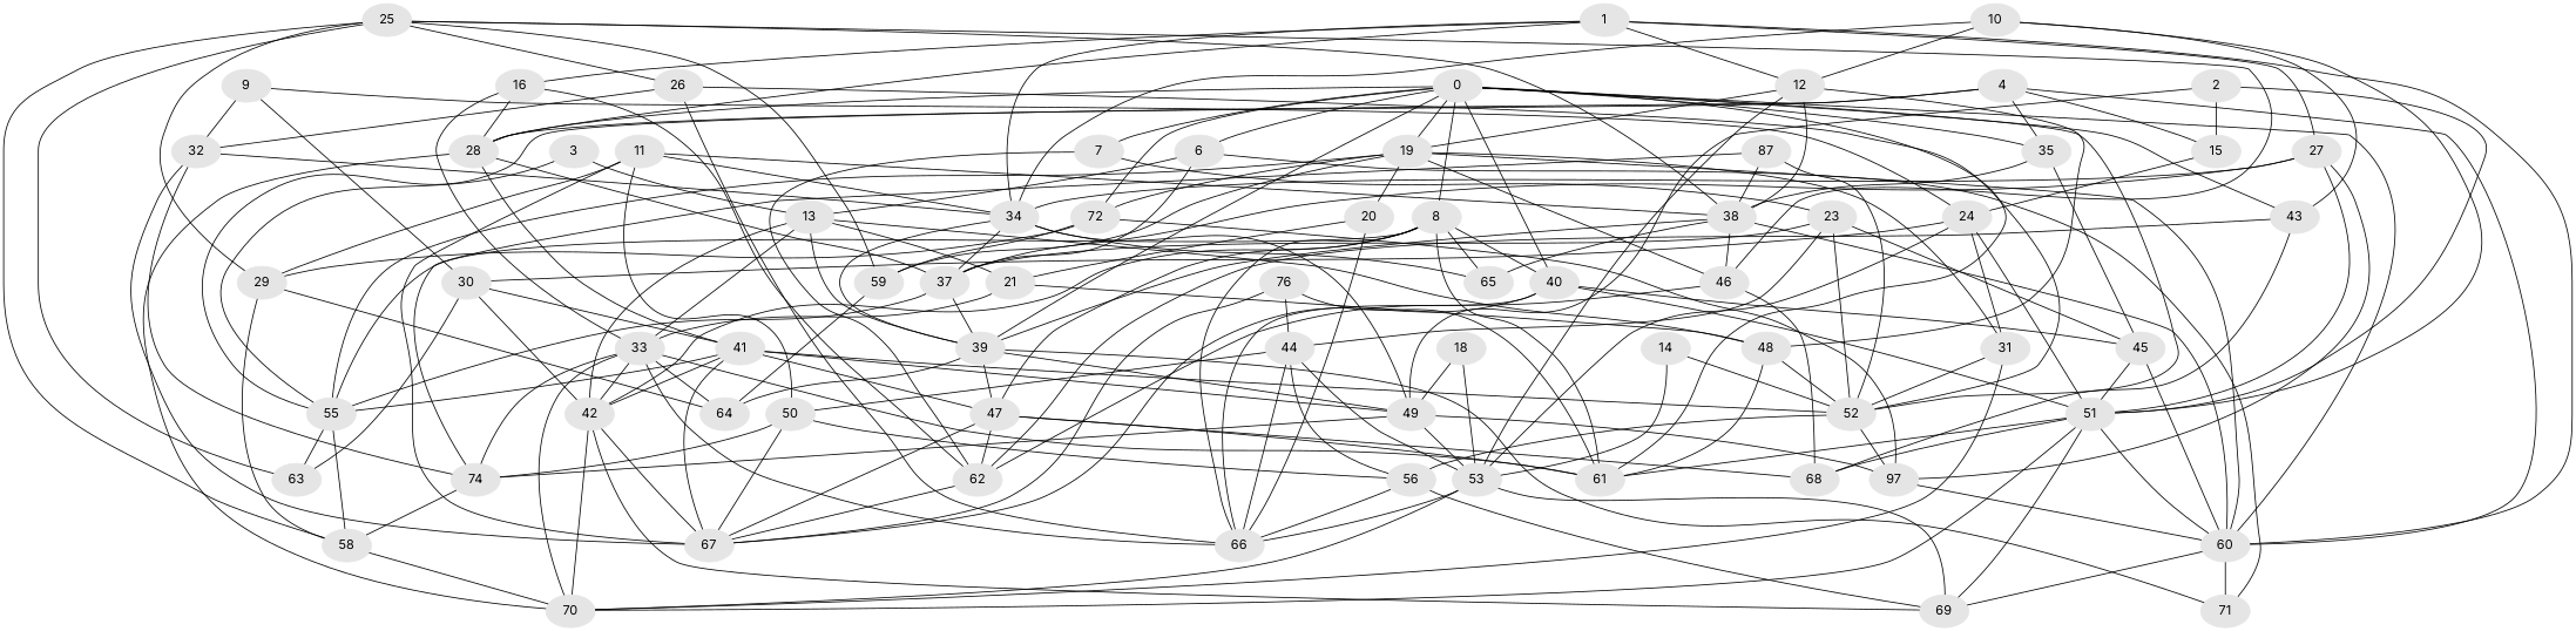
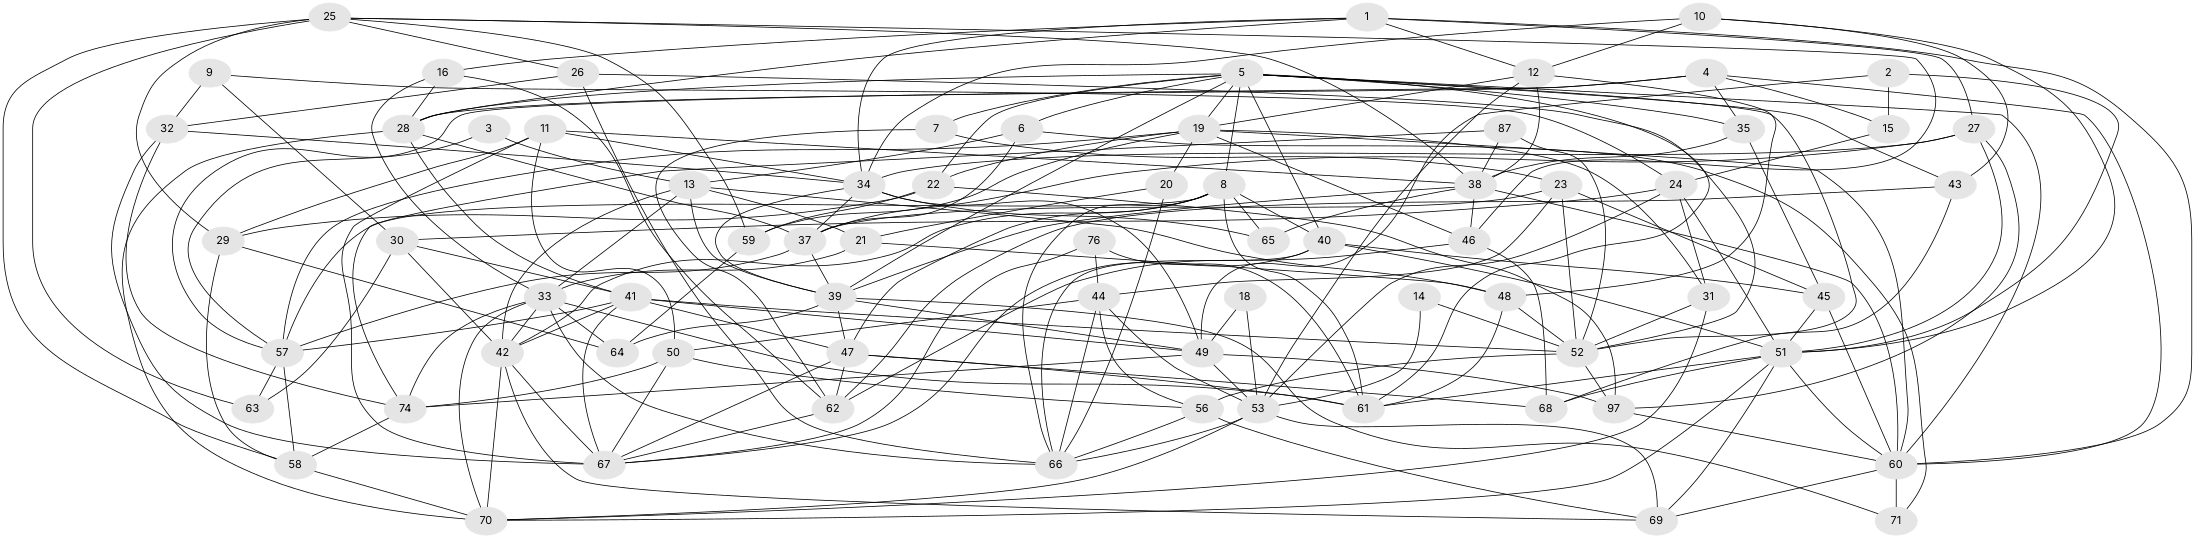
  graph {
    fontname=Inter
    node [color=gray90 fontname=Inter style=filled]
    edge [fontname=Inter weight=1.0]
    1
    12
    16
    27
    28
    34
    60
    19
    38
    48
    53
    62
    33
    51
    37
    n16 [label=97]
    41
    70
    49
    39
    65
    71
    69
    2
    15
    24
    n27 [label=74]
    61
    68
    3
    13
-   55
+   55 [label=57]
    42
    21
    58
    63
    4
    35
    45
-   5 [label=0]
+   5
    6
    7
    8
-   22 [label=72]
+   22
    40
    43
    52
    23
    47
    66
    20
    31
    46
    59
    29
    64
    67
    56
    44
    9
    30
    32
    10
    11
    50
    14
    n67 [label=87]
    18
    25
    26
    n71 [label=76]
    1 -- 12
    1 -- 16
    1 -- 27
    1 -- 28
    1 -- 34
    1 -- 60
    12 -- 19
    12 -- 38
    12 -- 48
    12 -- 53
    16 -- 28
    16 -- 62
    16 -- 33
    27 -- 34
    27 -- 51
    27 -- 37
    27 -- n16
    28 -- 37
    28 -- 41
    28 -- 70
    34 -- 37
    34 -- 49
    34 -- 39
    34 -- 65
    60 -- 71
    60 -- 69
    19 -- 60
    19 -- 55
    19 -- 22
    19 -- 20
    19 -- 31
    19 -- 46
    19 -- 59
    38 -- 60
    38 -- 39
    38 -- 65
    38 -- 46
    48 -- 61
    48 -- 52
    53 -- 70
    53 -- 69
    53 -- 66
    62 -- 67
    33 -- 70
    33 -- n27
    33 -- 61
    33 -- 42
    33 -- 66
    33 -- 64
    51 -- 60
    51 -- 70
    51 -- 69
    51 -- 61
    51 -- 68
    37 -- 39
    37 -- 55
    n16 -- 60
    41 -- 49
    41 -- 55
    41 -- 42
    41 -- 52
    41 -- 47
    41 -- 67
    49 -- 53
    49 -- n16
    49 -- n27
    39 -- 49
    39 -- 71
    39 -- 47
    39 -- 64
    2 -- 51
    2 -- 49
    2 -- 15
    15 -- 24
    24 -- 53
    24 -- 51
    24 -- 31
    24 -- 30
    n27 -- 58
    3 -- 13
    3 -- 55
    13 -- 48
    13 -- 33
    13 -- 39
    13 -- 42
    13 -- 21
    55 -- 58
    55 -- 63
    42 -- 70
    42 -- 69
    42 -- 67
    21 -- 48
    21 -- 33
    58 -- 70
    4 -- 28 [weight=2.0]
    4 -- 60
    4 -- 15
    4 -- 55
    4 -- 35
    35 -- 38
    35 -- 45
    45 -- 60
    45 -- 51
    5 -- 28
    5 -- 60
    5 -- 19
    5 -- 39
    5 -- 61
    5 -- 35
    5 -- 6
    5 -- 7
    5 -- 8
    5 -- 22
    5 -- 40
    5 -- 43
    5 -- 52
    6 -- 37
    6 -- 71
    6 -- 13
    7 -- 62
    7 -- 23
    8 -- 65
    8 -- 61
    8 -- 55
    8 -- 42
    8 -- 40
    8 -- 47
    8 -- 66
    22 -- n16
    22 -- 59
    22 -- 29
    40 -- 51
    40 -- 45
    40 -- 66
    40 -- 67
    43 -- 62
    43 -- 68
    52 -- n16
    52 -- 56 [weight=2.0]
    23 -- 37
    23 -- 45
    23 -- 52
    23 -- 44
    47 -- 62
    47 -- 61
    47 -- 68
    47 -- 67
    20 -- 21
    20 -- 66
    31 -- 70
    31 -- 52
    46 -- 62
    46 -- 68
    59 -- 64
    29 -- 58
    29 -- 64
    56 -- 69
    56 -- 66
    44 -- 53
    44 -- 66
    44 -- 56
    44 -- 50
    9 -- 24
    9 -- 30
    9 -- 32
    30 -- 41
    30 -- 42
    30 -- 63
    32 -- 34
    32 -- n27
    32 -- 67
    10 -- 12
    10 -- 34
    10 -- 51
    10 -- 43
    11 -- 34
    11 -- 38
    11 -- 29
    11 -- 67
    11 -- 50
    50 -- n27
    50 -- 67
    50 -- 56 [weight=2.0]
    14 -- 53
    14 -- 52
    n67 -- 38
    n67 -- n27
    n67 -- 52
    18 -- 53
    18 -- 49
    25 -- 38
    25 -- 58
    25 -- 63 [weight=2.0]
    25 -- 46
    25 -- 59
    25 -- 29
    25 -- 26
    26 -- 52
    26 -- 66
    26 -- 32
    n71 -- 61
    n71 -- 67
    n71 -- 44
  }
